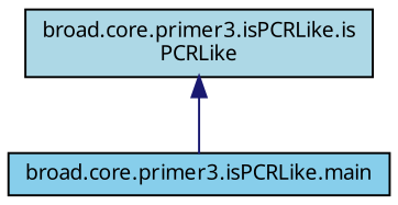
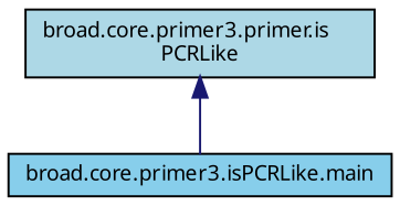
  digraph {
    rankdir=TB
    fontname="Noto Sans"
    node [color=black fontname="Noto Sans" fontsize=10 shape=record style=filled]
-   n1 [fillcolor=lightblue fontcolor=black height=0.2 label="broad.core.primer3.isPCRLike.is\lPCRLike" width=0.4]
+   n1 [fillcolor=lightblue fontcolor=black height=0.2 label="broad.core.primer3.primer.is\lPCRLike" width=0.4]
    n2 [fillcolor=skyblue height=0.2 label="broad.core.primer3.isPCRLike.main" width=0.4]
    n1 -> n2 [color=midnightblue dir=back fontname="Noto Sans" fontsize=10 labelfontname=Helvetica labelfontsize=10 style=solid]
  }
